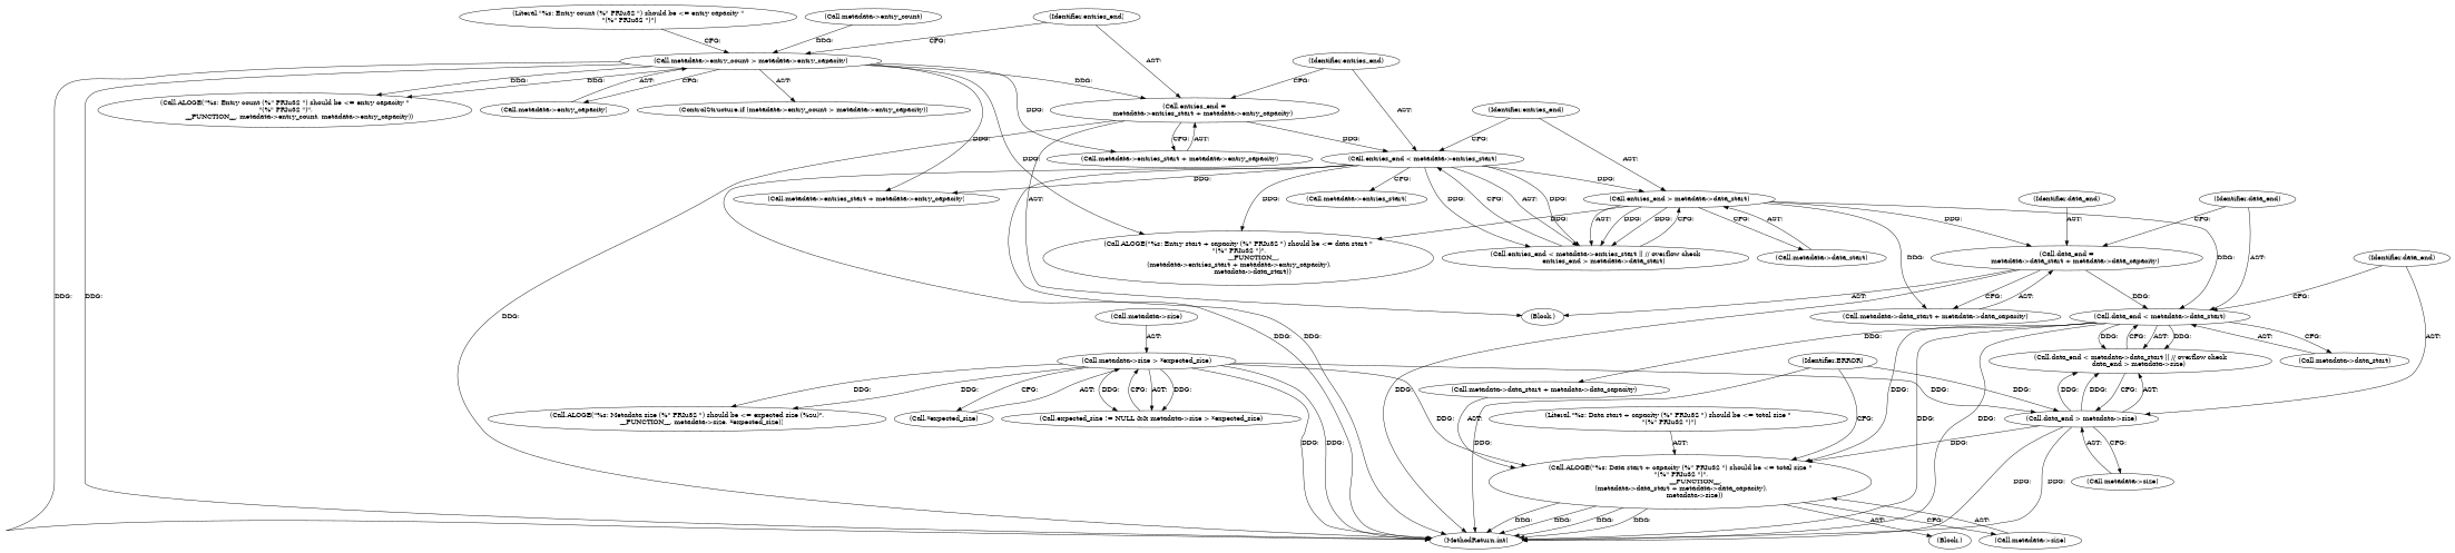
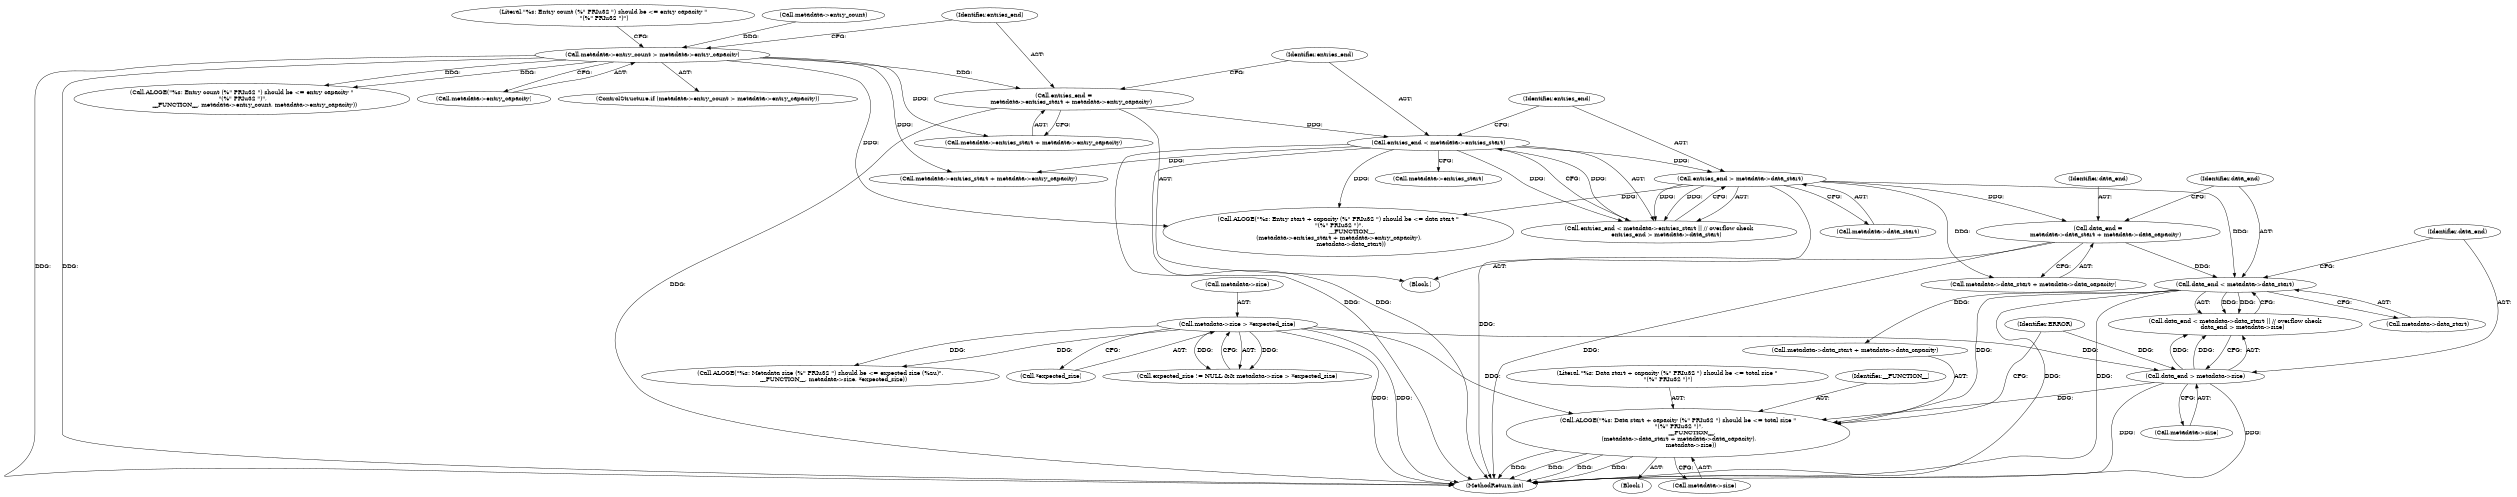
  digraph {
    n1 [label="(Call,ALOGE(\"%s: Data start + capacity (%\" PRIu32 \") should be <= total size \"\n \"(%\" PRIu32 \")\",\n               __FUNCTION__,\n (metadata->data_start + metadata->data_capacity),\n              metadata->size))"]
    n2 [label="(Block,)"]
    n3 [label="(MethodReturn,int)"]
    n4 [label="(Call,metadata->size)"]
    n5 [label="(Call,data_end < metadata->data_start)"]
    n6 [label="(Call,metadata->data_start)"]
    n7 [label="(Call,data_end < metadata->data_start || // overflow check\n        data_end > metadata->size)"]
    n8 [label="(Call,metadata->data_start + metadata->data_capacity)"]
    n9 [label="(Call,data_end > metadata->size)"]
    n10 [label="(Call,metadata->size)"]
    n11 [label="(Call,data_end =\n        metadata->data_start + metadata->data_capacity)"]
    n12 [label="(Block,)"]
    n13 [label="(Call,metadata->data_start + metadata->data_capacity)"]
    n14 [label="(Call,entries_end > metadata->data_start)"]
    n15 [label="(Call,metadata->data_start)"]
    n16 [label="(Call,ALOGE(\"%s: Entry start + capacity (%\" PRIu32 \") should be <= data start \"\n \"(%\" PRIu32 \")\",\n               __FUNCTION__,\n (metadata->entries_start + metadata->entry_capacity),\n              metadata->data_start))"]
    n17 [label="(Call,entries_end < metadata->entries_start || // overflow check\n        entries_end > metadata->data_start)"]
    n18 [label="(Call,entries_end < metadata->entries_start)"]
    n19 [label="(Call,metadata->entries_start)"]
    n20 [label="(Call,metadata->entries_start + metadata->entry_capacity)"]
    n21 [label="(Call,entries_end =\n        metadata->entries_start + metadata->entry_capacity)"]
    n22 [label="(Call,metadata->entries_start + metadata->entry_capacity)"]
    n23 [label="(Call,metadata->entry_count > metadata->entry_capacity)"]
    n24 [label="(Call,ALOGE(\"%s: Entry count (%\" PRIu32 \") should be <= entry capacity \"\n \"(%\" PRIu32 \")\",\n              __FUNCTION__, metadata->entry_count, metadata->entry_capacity))"]
    n25 [label="(Call,metadata->entry_capacity)"]
    n26 [label="(ControlStructure,if (metadata->entry_count > metadata->entry_capacity))"]
    n27 [label="(Call,metadata->size > *expected_size)"]
    n28 [label="(Call,expected_size != NULL && metadata->size > *expected_size)"]
    n29 [label="(Call,ALOGE(\"%s: Metadata size (%\" PRIu32 \") should be <= expected size (%zu)\",\n              __FUNCTION__, metadata->size, *expected_size))"]
    n30 [label="(Call,*expected_size)"]
    n31 [label="(Call,metadata->entry_count)"]
    n32 [label="(Literal,\"%s: Entry count (%\" PRIu32 \") should be <= entry capacity \"\n \"(%\" PRIu32 \")\")"]
+   n33 [label="(Identifier,__FUNCTION__)"]
    n34 [label="(Identifier,data_end)"]
    n35 [label="(Identifier,entries_end)"]
    n36 [label="(Literal,\"%s: Data start + capacity (%\" PRIu32 \") should be <= total size \"\n \"(%\" PRIu32 \")\")"]
    n37 [label="(Call,metadata->size)"]
    n38 [label="(Identifier,entries_end)"]
    n39 [label="(Identifier,entries_end)"]
    n40 [label="(Identifier,data_end)"]
    n41 [label="(Identifier,data_end)"]
    n42 [label="(Identifier,ERROR)"]
    n1 -> n2 [label="AST: "]
    n1 -> n3 [label="DDG: "]
    n1 -> n3 [label="DDG: "]
    n1 -> n3 [label="DDG: "]
    n1 -> n3 [label="DDG: "]
    n1 -> n4 [label="CFG: "]
    n4 -> n1 [label="AST: "]
    n5 -> n1 [label="DDG: "]
    n5 -> n3 [label="DDG: "]
    n5 -> n3 [label="DDG: "]
    n5 -> n6 [label="CFG: "]
    n5 -> n7 [label="AST: "]
    n5 -> n7 [label="DDG: "]
    n5 -> n7 [label="DDG: "]
    n5 -> n8 [label="DDG: "]
    n6 -> n5 [label="AST: "]
    n7 -> n5 [label="CFG: "]
    n7 -> n9 [label="CFG: "]
    n8 -> n1 [label="AST: "]
    n9 -> n1 [label="DDG: "]
    n9 -> n3 [label="DDG: "]
    n9 -> n3 [label="DDG: "]
    n9 -> n7 [label="AST: "]
    n9 -> n7 [label="DDG: "]
    n9 -> n7 [label="DDG: "]
    n9 -> n10 [label="CFG: "]
    n10 -> n9 [label="AST: "]
    n11 -> n3 [label="DDG: "]
    n11 -> n5 [label="DDG: "]
    n11 -> n12 [label="AST: "]
    n11 -> n13 [label="CFG: "]
    n13 -> n11 [label="AST: "]
-   n42 -> n3 [label="DDG: "]
+   n14 -> n3 [label="DDG: "]
    n14 -> n5 [label="DDG: "]
    n14 -> n11 [label="DDG: "]
    n14 -> n13 [label="DDG: "]
    n14 -> n15 [label="CFG: "]
    n14 -> n16 [label="DDG: "]
    n14 -> n17 [label="AST: "]
    n14 -> n17 [label="DDG: "]
    n14 -> n17 [label="DDG: "]
    n15 -> n14 [label="AST: "]
    n17 -> n14 [label="CFG: "]
    n17 -> n18 [label="CFG: "]
    n18 -> n3 [label="DDG: "]
    n18 -> n3 [label="DDG: "]
    n18 -> n14 [label="DDG: "]
    n18 -> n16 [label="DDG: "]
    n18 -> n17 [label="AST: "]
    n18 -> n17 [label="DDG: "]
    n18 -> n17 [label="DDG: "]
    n18 -> n19 [label="CFG: "]
    n18 -> n20 [label="DDG: "]
    n21 -> n3 [label="DDG: "]
    n21 -> n12 [label="AST: "]
    n21 -> n18 [label="DDG: "]
    n21 -> n22 [label="CFG: "]
    n22 -> n21 [label="AST: "]
    n23 -> n3 [label="DDG: "]
    n23 -> n3 [label="DDG: "]
    n23 -> n16 [label="DDG: "]
    n23 -> n20 [label="DDG: "]
    n23 -> n21 [label="DDG: "]
    n23 -> n22 [label="DDG: "]
    n23 -> n24 [label="DDG: "]
    n23 -> n24 [label="DDG: "]
    n23 -> n25 [label="CFG: "]
    n23 -> n26 [label="AST: "]
    n25 -> n23 [label="AST: "]
    n27 -> n1 [label="DDG: "]
    n27 -> n3 [label="DDG: "]
    n27 -> n3 [label="DDG: "]
    n27 -> n9 [label="DDG: "]
    n27 -> n28 [label="AST: "]
    n27 -> n28 [label="DDG: "]
    n27 -> n28 [label="DDG: "]
    n27 -> n29 [label="DDG: "]
    n27 -> n29 [label="DDG: "]
    n27 -> n30 [label="CFG: "]
    n28 -> n27 [label="CFG: "]
    n30 -> n27 [label="AST: "]
    n31 -> n23 [label="DDG: "]
    n32 -> n23 [label="CFG: "]
+   n33 -> n1 [label="AST: "]
    n34 -> n11 [label="AST: "]
    n35 -> n14 [label="AST: "]
    n35 -> n18 [label="CFG: "]
    n36 -> n1 [label="AST: "]
    n37 -> n27 [label="AST: "]
    n38 -> n18 [label="AST: "]
    n38 -> n21 [label="CFG: "]
    n39 -> n21 [label="AST: "]
    n39 -> n23 [label="CFG: "]
    n40 -> n5 [label="CFG: "]
    n40 -> n9 [label="AST: "]
    n41 -> n5 [label="AST: "]
    n41 -> n11 [label="CFG: "]
    n42 -> n1 [label="CFG: "]
    n42 -> n9 [label="DDG: "]
  }
